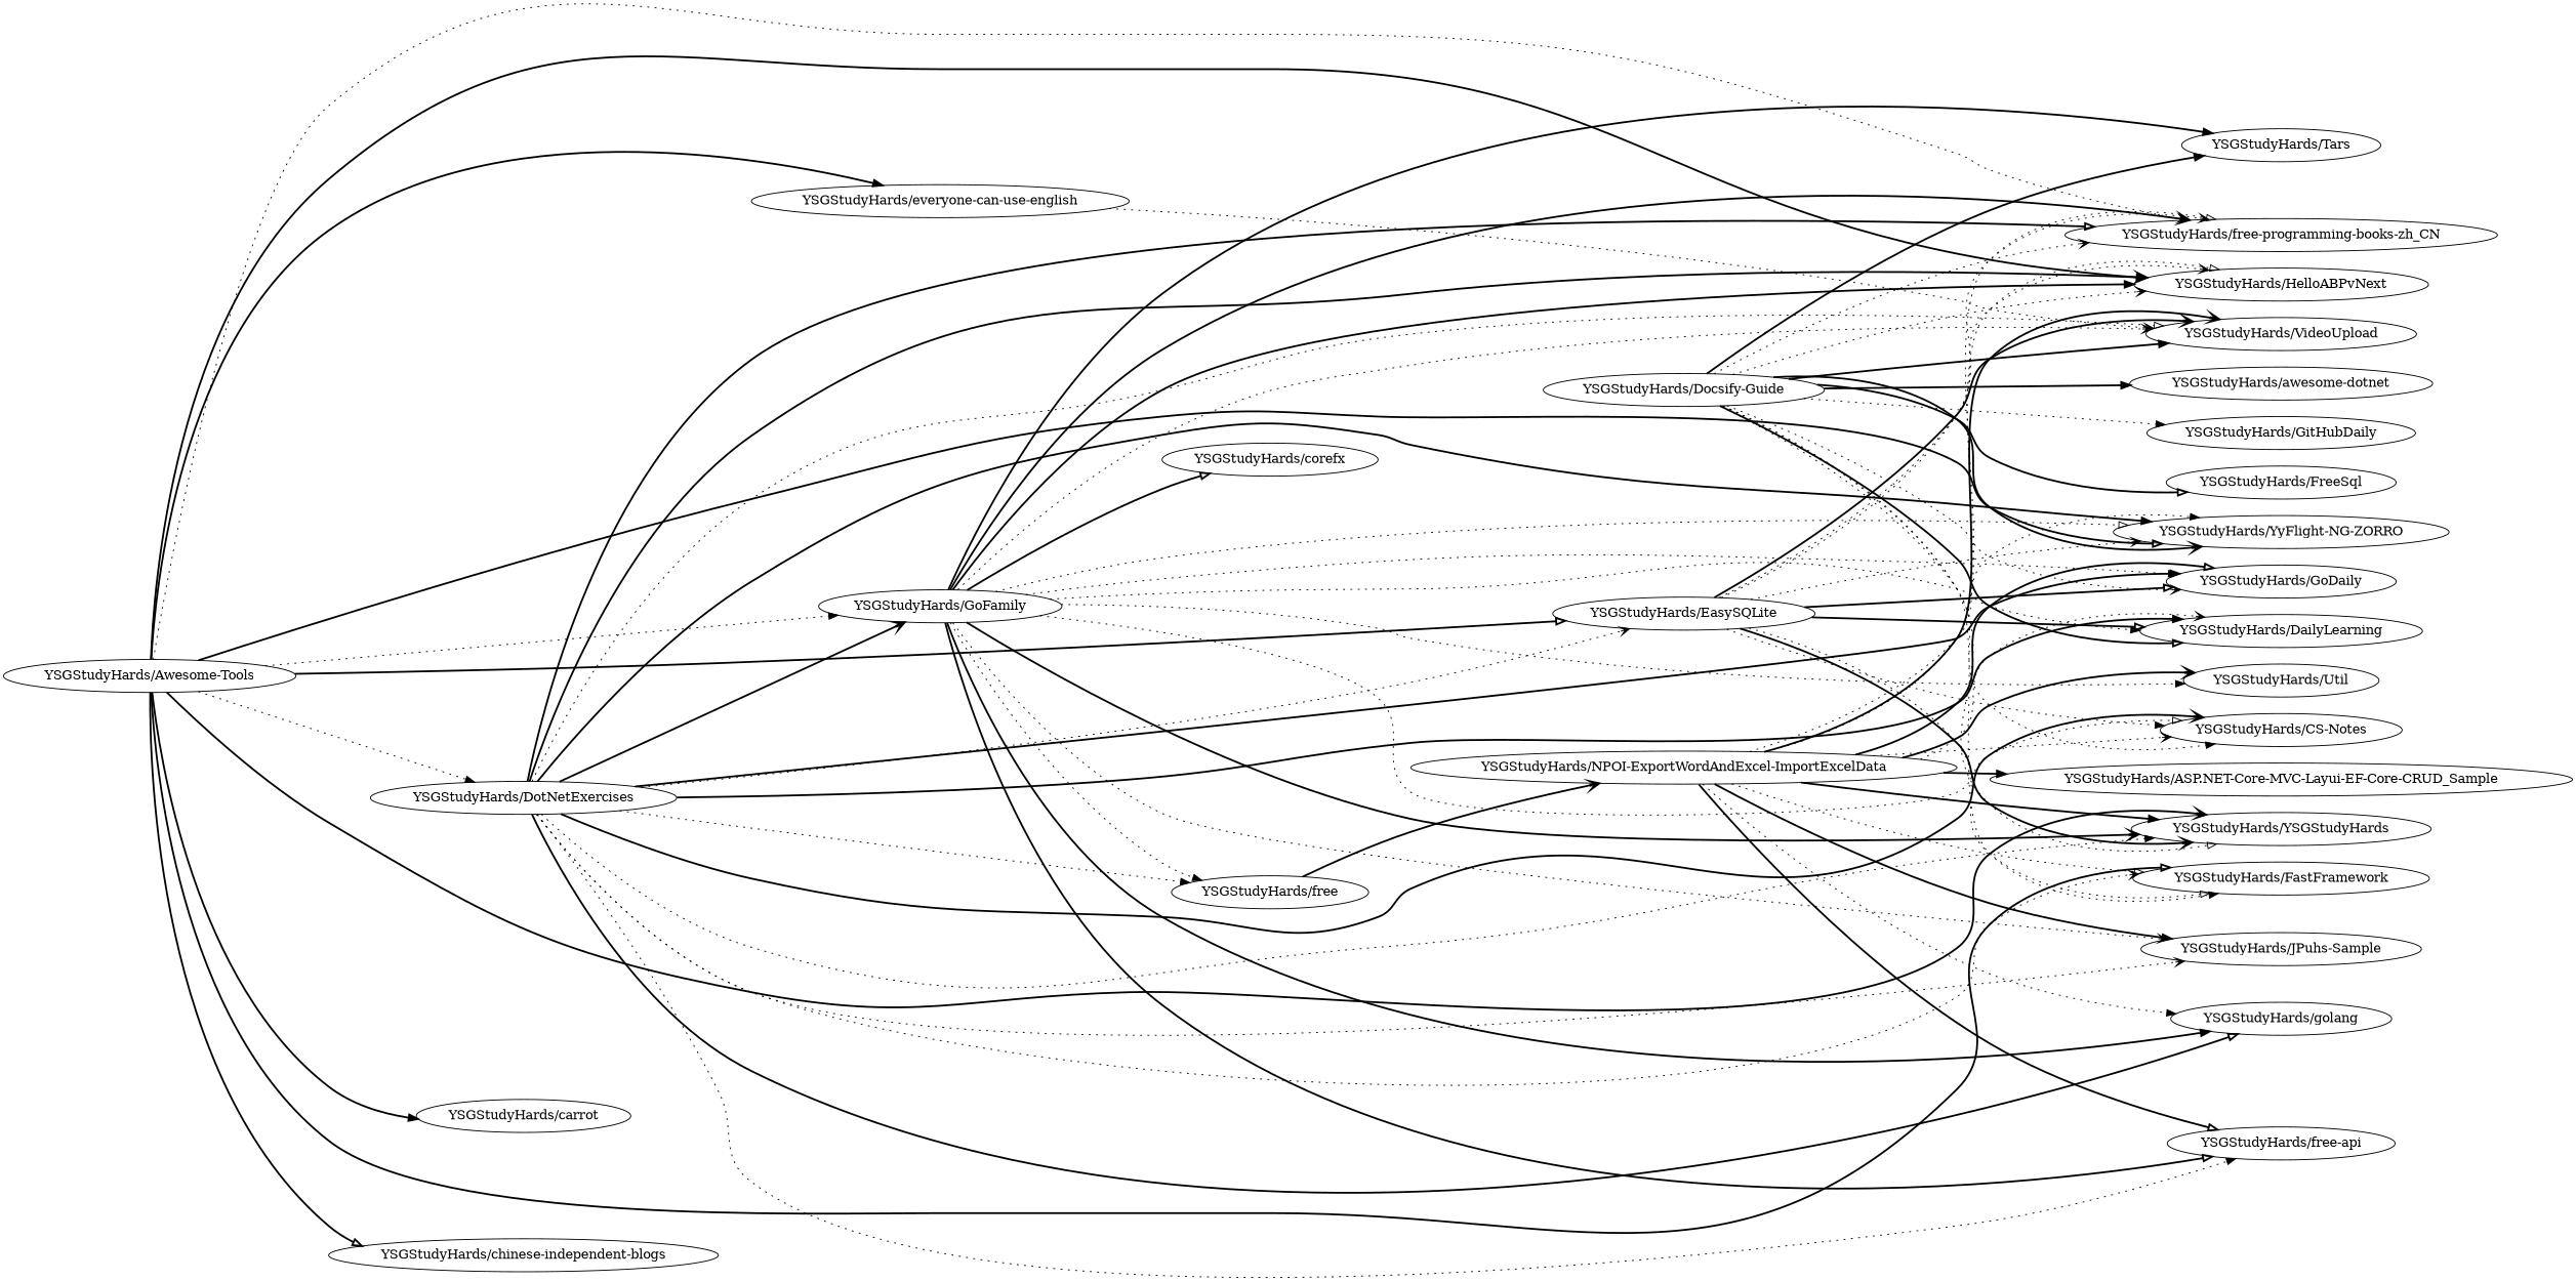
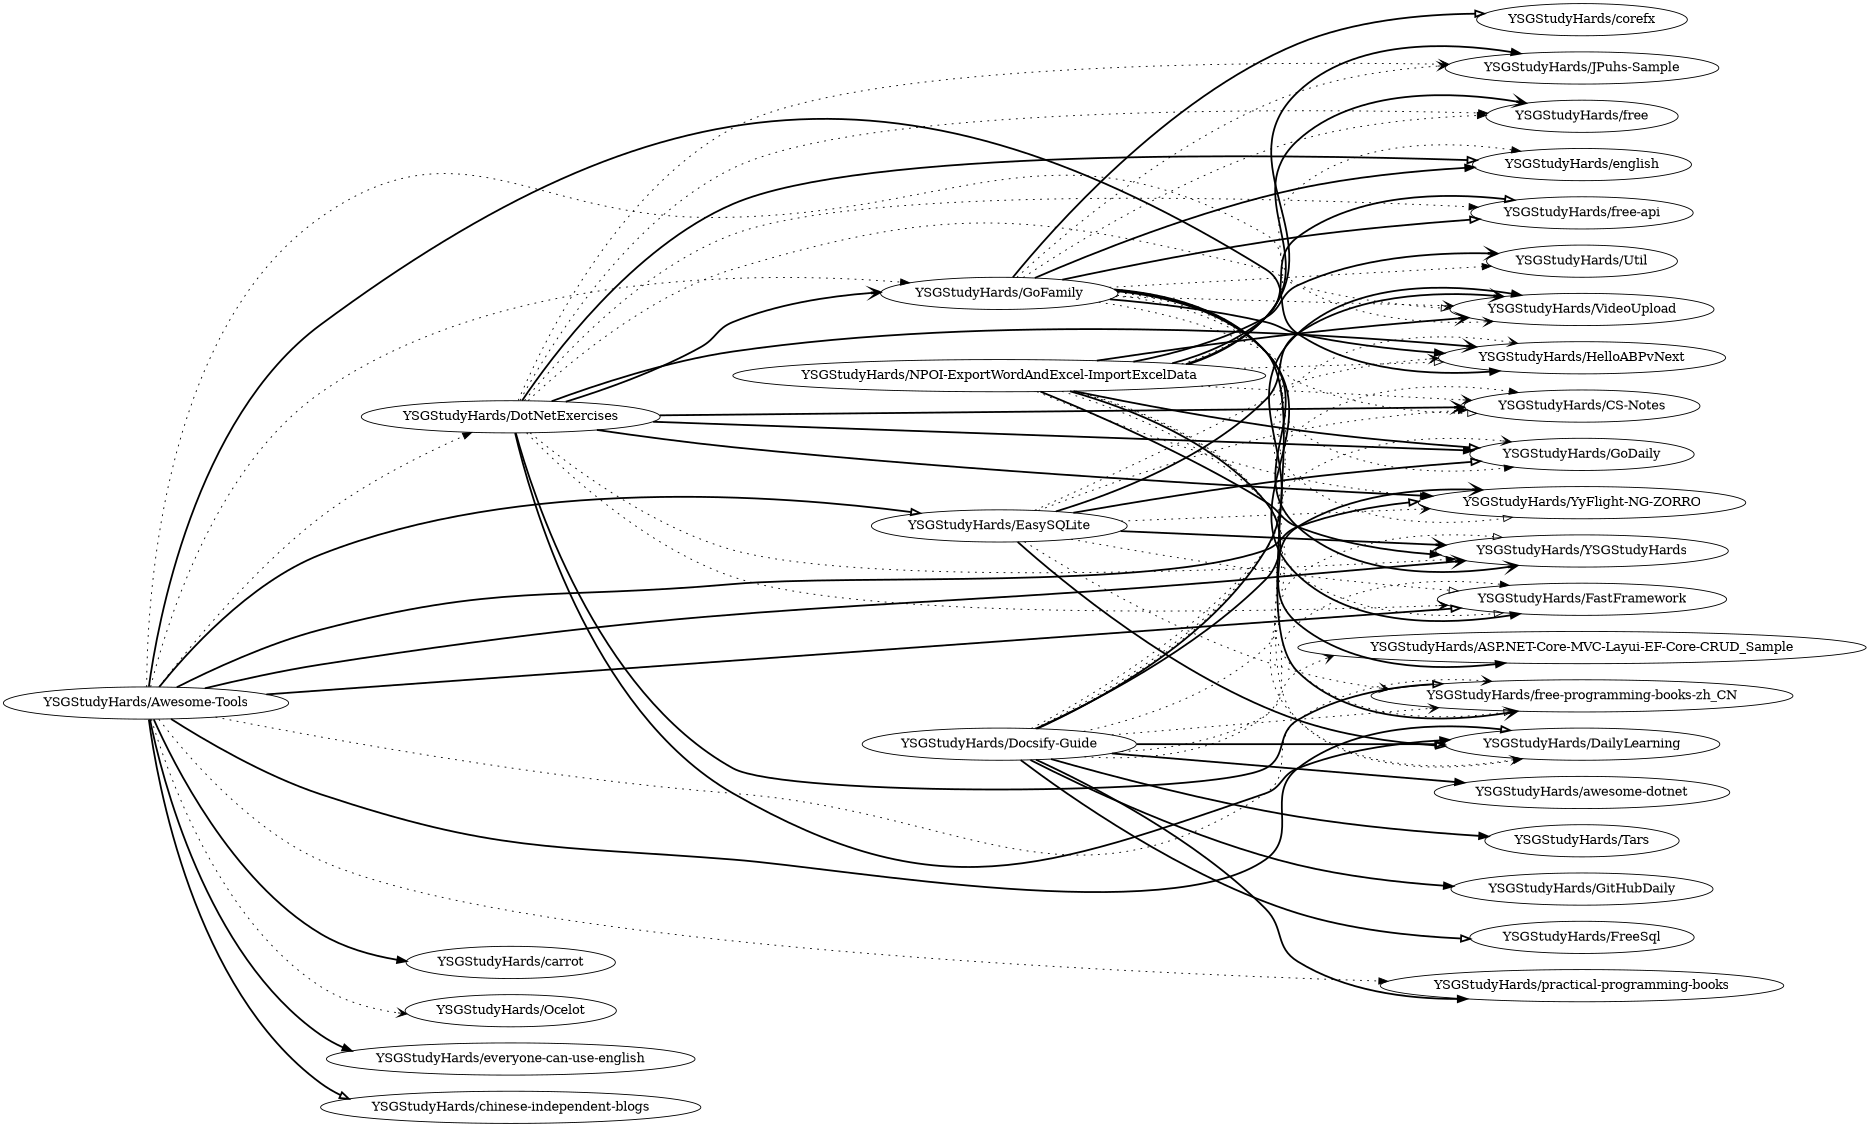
  digraph {
    rankdir=LR
    edge [arrowhead=normal style=bold]
    "YSGStudyHards/DotNetExercises" [l="3.757,46.555"]
    "YSGStudyHards/DailyLearning" [l="3.774,46.555"]
    "YSGStudyHards/HelloABPvNext" [l="3.774,46.55"]
    "YSGStudyHards/VideoUpload" [l="3.777,46.545"]
    "YSGStudyHards/YyFlight-NG-ZORRO" [l="3.767,46.546"]
    "YSGStudyHards/YSGStudyHards" [l="3.772,46.539"]
    "YSGStudyHards/FastFramework" [l="3.78,46.561"]
    "YSGStudyHards/CS-Notes" [l="3.76,46.542"]
    "YSGStudyHards/GoDaily" [l="3.76,46.536"]
    "YSGStudyHards/JPuhs-Sample" [l="3.73,46.554"]
    "YSGStudyHards/EasySQLite" [l="3.79,46.543"]
    "YSGStudyHards/free-programming-books-zh_CN" [l="3.781,46.552"]
    "YSGStudyHards/GoFamily" [l="3.763,46.563"]
    n14 [l="3.739,46.56" label="YSGStudyHards/free"]
-   "YSGStudyHards/golang" [l="3.747,46.569"]
+   "YSGStudyHards/golang" [l="3.747,46.569" label="YSGStudyHards/english"]
    "YSGStudyHards/free-api" [l="3.739,46.566"]
    "YSGStudyHards/Util" [l="3.728,46.562"]
    "YSGStudyHards/corefx" [l="3.76,46.583"]
    "YSGStudyHards/NPOI-ExportWordAndExcel-ImportExcelData" [l="3.746,46.546"]
    "YSGStudyHards/ASP.NET-Core-MVC-Layui-EF-Core-CRUD_Sample" [l="3.749,46.522"]
    "YSGStudyHards/Docsify-Guide" [l="3.781,46.53"]
    "YSGStudyHards/FreeSql" [l="3.772,46.511"]
    "YSGStudyHards/awesome-dotnet" [l="3.786,46.513"]
    "YSGStudyHards/Tars" [l="3.797,46.514"]
+   "YSGStudyHards/practical-programming-books" [l="3.81,46.538"]
    "YSGStudyHards/GitHubDaily" [l="3.806,46.521"]
    "YSGStudyHards/Awesome-Tools" [l="3.8,46.558"]
    "YSGStudyHards/carrot" [l="3.825,46.553"]
+   "YSGStudyHards/Ocelot" [l="3.807,46.577"]
    "YSGStudyHards/everyone-can-use-english" [l="3.83,46.563"]
    "YSGStudyHards/chinese-independent-blogs" [l="3.821,46.572"]
    "YSGStudyHards/DotNetExercises" -> "YSGStudyHards/DailyLearning"
    "YSGStudyHards/DotNetExercises" -> "YSGStudyHards/HelloABPvNext" [arrowhead=vee]
    "YSGStudyHards/DotNetExercises" -> "YSGStudyHards/VideoUpload" [arrowhead=onormal style=dotted]
    "YSGStudyHards/DotNetExercises" -> "YSGStudyHards/YyFlight-NG-ZORRO"
    "YSGStudyHards/DotNetExercises" -> "YSGStudyHards/YSGStudyHards" [style=dotted]
    "YSGStudyHards/DotNetExercises" -> "YSGStudyHards/FastFramework" [arrowhead=vee style=dotted]
    "YSGStudyHards/DotNetExercises" -> "YSGStudyHards/CS-Notes" [arrowhead=vee]
    "YSGStudyHards/DotNetExercises" -> "YSGStudyHards/GoDaily"
    "YSGStudyHards/DotNetExercises" -> "YSGStudyHards/JPuhs-Sample" [arrowhead=vee style=dotted]
-   "YSGStudyHards/DotNetExercises" -> "YSGStudyHards/EasySQLite" [arrowhead=vee style=dotted]
    "YSGStudyHards/DotNetExercises" -> "YSGStudyHards/free-programming-books-zh_CN" [arrowhead=onormal]
    "YSGStudyHards/DotNetExercises" -> "YSGStudyHards/GoFamily" [arrowhead=vee]
    "YSGStudyHards/DotNetExercises" -> n14 [style=dotted]
    "YSGStudyHards/DotNetExercises" -> "YSGStudyHards/golang" [arrowhead=onormal]
    "YSGStudyHards/DotNetExercises" -> "YSGStudyHards/free-api" [style=dotted]
    "YSGStudyHards/EasySQLite" -> "YSGStudyHards/DailyLearning" [arrowhead=onormal]
    "YSGStudyHards/EasySQLite" -> "YSGStudyHards/HelloABPvNext" [arrowhead=vee style=dotted]
    "YSGStudyHards/EasySQLite" -> "YSGStudyHards/VideoUpload" [arrowhead=vee]
    "YSGStudyHards/EasySQLite" -> "YSGStudyHards/YyFlight-NG-ZORRO" [arrowhead=vee style=dotted]
    "YSGStudyHards/EasySQLite" -> "YSGStudyHards/YSGStudyHards" [arrowhead=vee]
    "YSGStudyHards/EasySQLite" -> "YSGStudyHards/FastFramework" [arrowhead=onormal style=dotted]
    "YSGStudyHards/EasySQLite" -> "YSGStudyHards/CS-Notes" [style=dotted]
    "YSGStudyHards/EasySQLite" -> "YSGStudyHards/GoDaily" [arrowhead=onormal]
    "YSGStudyHards/EasySQLite" -> "YSGStudyHards/free-programming-books-zh_CN" [arrowhead=vee style=dotted]
    "YSGStudyHards/GoFamily" -> "YSGStudyHards/DailyLearning" [style=dotted]
    "YSGStudyHards/GoFamily" -> "YSGStudyHards/HelloABPvNext"
    "YSGStudyHards/GoFamily" -> "YSGStudyHards/VideoUpload" [arrowhead=vee style=dotted]
    "YSGStudyHards/GoFamily" -> "YSGStudyHards/YyFlight-NG-ZORRO" [arrowhead=onormal style=dotted]
    "YSGStudyHards/GoFamily" -> "YSGStudyHards/YSGStudyHards" [arrowhead=vee]
-   "YSGStudyHards/GoFamily" -> "YSGStudyHards/Tars"
+   "YSGStudyHards/GoFamily" -> "YSGStudyHards/FastFramework"
    "YSGStudyHards/GoFamily" -> "YSGStudyHards/CS-Notes" [arrowhead=onormal style=dotted]
    "YSGStudyHards/GoFamily" -> "YSGStudyHards/GoDaily" [style=dotted]
    "YSGStudyHards/GoFamily" -> "YSGStudyHards/JPuhs-Sample" [arrowhead=vee style=dotted]
    "YSGStudyHards/GoFamily" -> "YSGStudyHards/free-programming-books-zh_CN" [arrowhead=vee]
    "YSGStudyHards/GoFamily" -> n14 [style=dotted]
    "YSGStudyHards/GoFamily" -> "YSGStudyHards/golang"
    "YSGStudyHards/GoFamily" -> "YSGStudyHards/free-api" [arrowhead=onormal]
    "YSGStudyHards/GoFamily" -> "YSGStudyHards/Util" [style=dotted]
    "YSGStudyHards/GoFamily" -> "YSGStudyHards/corefx" [arrowhead=onormal]
    "YSGStudyHards/NPOI-ExportWordAndExcel-ImportExcelData" -> "YSGStudyHards/DailyLearning" [arrowhead=vee style=dotted]
    "YSGStudyHards/NPOI-ExportWordAndExcel-ImportExcelData" -> "YSGStudyHards/HelloABPvNext" [arrowhead=onormal style=dotted]
    "YSGStudyHards/NPOI-ExportWordAndExcel-ImportExcelData" -> "YSGStudyHards/VideoUpload" [arrowhead=vee]
    "YSGStudyHards/NPOI-ExportWordAndExcel-ImportExcelData" -> "YSGStudyHards/YyFlight-NG-ZORRO" [style=dotted]
    "YSGStudyHards/NPOI-ExportWordAndExcel-ImportExcelData" -> "YSGStudyHards/YSGStudyHards"
    "YSGStudyHards/NPOI-ExportWordAndExcel-ImportExcelData" -> "YSGStudyHards/FastFramework" [arrowhead=onormal style=dotted]
    "YSGStudyHards/NPOI-ExportWordAndExcel-ImportExcelData" -> "YSGStudyHards/CS-Notes" [arrowhead=vee style=dotted]
    "YSGStudyHards/NPOI-ExportWordAndExcel-ImportExcelData" -> "YSGStudyHards/GoDaily" [arrowhead=onormal]
    "YSGStudyHards/NPOI-ExportWordAndExcel-ImportExcelData" -> "YSGStudyHards/JPuhs-Sample"
    "YSGStudyHards/NPOI-ExportWordAndExcel-ImportExcelData" -> "YSGStudyHards/free-programming-books-zh_CN" [arrowhead=onormal style=dotted]
-   n14 -> "YSGStudyHards/NPOI-ExportWordAndExcel-ImportExcelData" [arrowhead=vee]
+   "YSGStudyHards/NPOI-ExportWordAndExcel-ImportExcelData" -> n14 [arrowhead=vee]
    "YSGStudyHards/NPOI-ExportWordAndExcel-ImportExcelData" -> "YSGStudyHards/golang" [style=dotted]
    "YSGStudyHards/NPOI-ExportWordAndExcel-ImportExcelData" -> "YSGStudyHards/free-api" [arrowhead=onormal]
    "YSGStudyHards/NPOI-ExportWordAndExcel-ImportExcelData" -> "YSGStudyHards/Util" [arrowhead=vee]
    "YSGStudyHards/NPOI-ExportWordAndExcel-ImportExcelData" -> "YSGStudyHards/ASP.NET-Core-MVC-Layui-EF-Core-CRUD_Sample"
    "YSGStudyHards/Docsify-Guide" -> "YSGStudyHards/DailyLearning" [arrowhead=onormal]
    "YSGStudyHards/Docsify-Guide" -> "YSGStudyHards/HelloABPvNext" [arrowhead=vee style=dotted]
    "YSGStudyHards/Docsify-Guide" -> "YSGStudyHards/VideoUpload"
    "YSGStudyHards/Docsify-Guide" -> "YSGStudyHards/YyFlight-NG-ZORRO" [arrowhead=vee]
    "YSGStudyHards/Docsify-Guide" -> "YSGStudyHards/YSGStudyHards" [arrowhead=onormal style=dotted]
    "YSGStudyHards/Docsify-Guide" -> "YSGStudyHards/FastFramework" [style=dotted]
    "YSGStudyHards/Docsify-Guide" -> "YSGStudyHards/CS-Notes" [style=dotted]
    "YSGStudyHards/Docsify-Guide" -> "YSGStudyHards/GoDaily" [arrowhead=vee style=dotted]
    "YSGStudyHards/Docsify-Guide" -> "YSGStudyHards/free-programming-books-zh_CN" [arrowhead=vee style=dotted]
+   "YSGStudyHards/Docsify-Guide" -> "YSGStudyHards/ASP.NET-Core-MVC-Layui-EF-Core-CRUD_Sample" [arrowhead=vee style=dotted]
    "YSGStudyHards/Docsify-Guide" -> "YSGStudyHards/FreeSql" [arrowhead=onormal]
    "YSGStudyHards/Docsify-Guide" -> "YSGStudyHards/awesome-dotnet"
    "YSGStudyHards/Docsify-Guide" -> "YSGStudyHards/Tars"
-   "YSGStudyHards/Docsify-Guide" -> "YSGStudyHards/GitHubDaily" [style=dotted]
+   "YSGStudyHards/Docsify-Guide" -> "YSGStudyHards/practical-programming-books"
+   "YSGStudyHards/Docsify-Guide" -> "YSGStudyHards/GitHubDaily"
    "YSGStudyHards/Awesome-Tools" -> "YSGStudyHards/DotNetExercises" [style=dotted]
+   "YSGStudyHards/Awesome-Tools" -> "YSGStudyHards/DailyLearning" [arrowhead=onormal]
    "YSGStudyHards/Awesome-Tools" -> "YSGStudyHards/HelloABPvNext"
-   "YSGStudyHards/everyone-can-use-english" -> "YSGStudyHards/VideoUpload" [arrowhead=vee style=dotted]
+   "YSGStudyHards/Awesome-Tools" -> "YSGStudyHards/VideoUpload" [arrowhead=vee style=dotted]
    "YSGStudyHards/Awesome-Tools" -> "YSGStudyHards/YyFlight-NG-ZORRO" [arrowhead=onormal]
    "YSGStudyHards/Awesome-Tools" -> "YSGStudyHards/YSGStudyHards" [arrowhead=vee]
    "YSGStudyHards/Awesome-Tools" -> "YSGStudyHards/FastFramework" [arrowhead=onormal]
    "YSGStudyHards/Awesome-Tools" -> "YSGStudyHards/EasySQLite" [arrowhead=onormal]
    "YSGStudyHards/Awesome-Tools" -> "YSGStudyHards/free-programming-books-zh_CN" [arrowhead=vee style=dotted]
    "YSGStudyHards/Awesome-Tools" -> "YSGStudyHards/GoFamily" [style=dotted]
+   "YSGStudyHards/Awesome-Tools" -> "YSGStudyHards/practical-programming-books" [style=dotted]
    "YSGStudyHards/Awesome-Tools" -> "YSGStudyHards/carrot"
+   "YSGStudyHards/Awesome-Tools" -> "YSGStudyHards/Ocelot" [arrowhead=vee style=dotted]
    "YSGStudyHards/Awesome-Tools" -> "YSGStudyHards/everyone-can-use-english"
    "YSGStudyHards/Awesome-Tools" -> "YSGStudyHards/chinese-independent-blogs" [arrowhead=onormal]
  }
